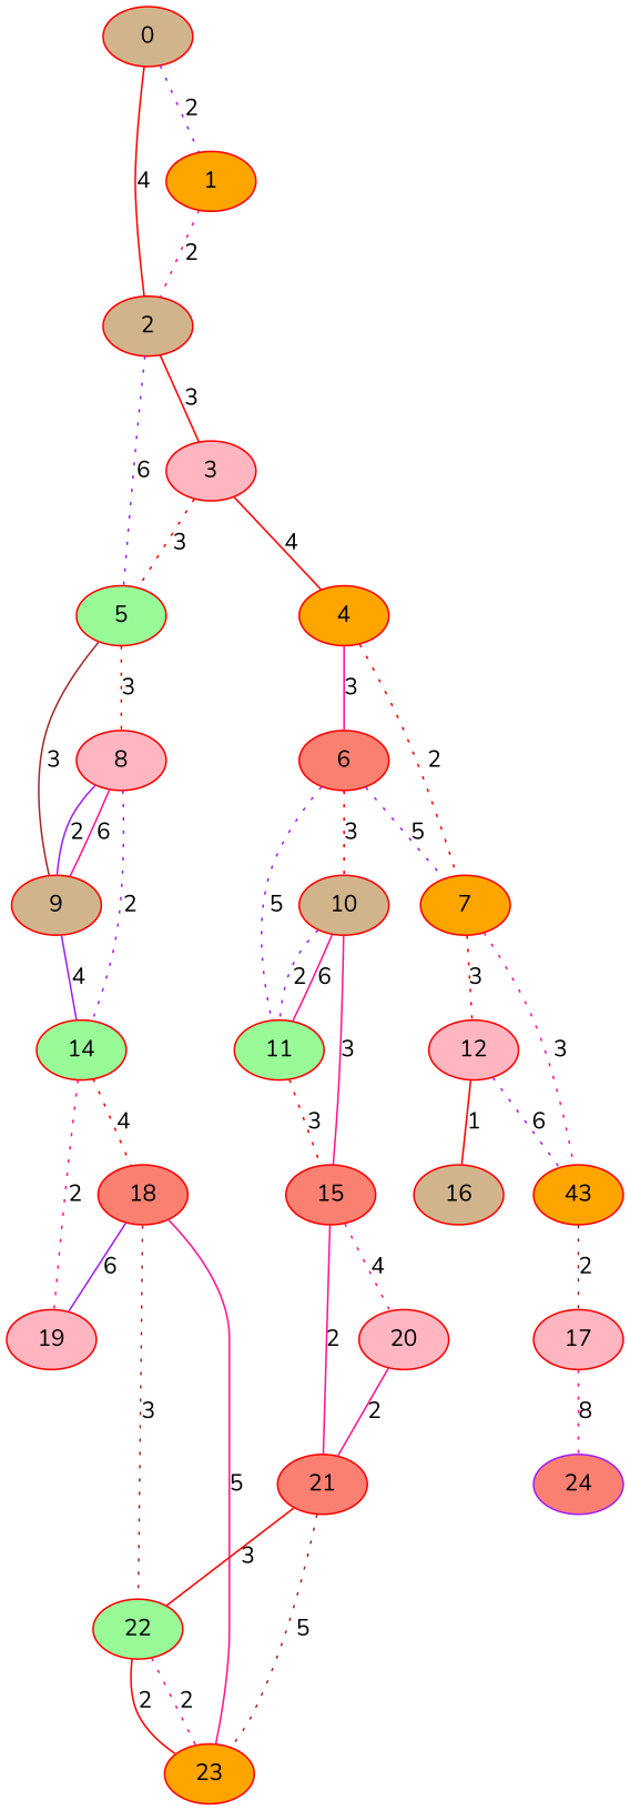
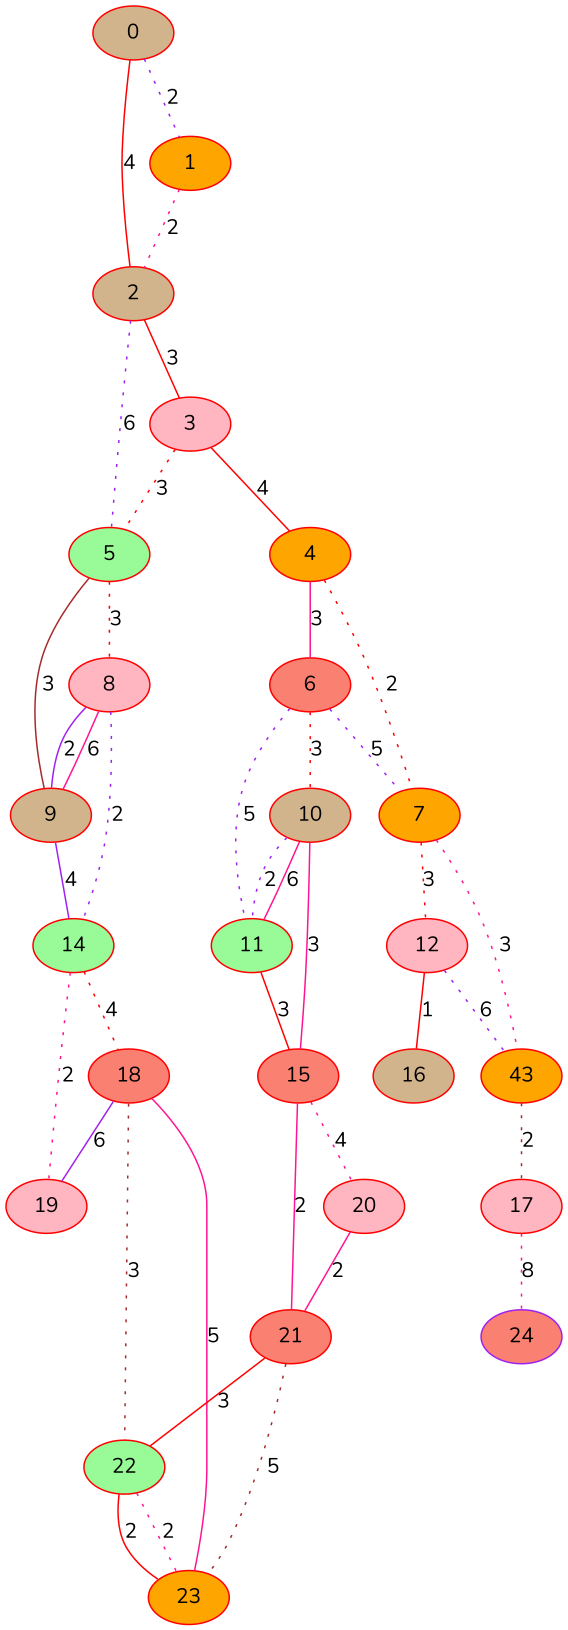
  graph {
    fontname=Nunito
    node [color=red fillcolor=lightpink fontname=Nunito style=filled weight=1]
    edge [color=red fontname=Nunito style=dotted]
    0 [fillcolor=tan]
    1 [fillcolor=orange]
    2 [fillcolor=tan]
    3
    5 [fillcolor=palegreen]
    4 [fillcolor=orange]
    8
    9 [fillcolor=tan]
    6 [fillcolor=salmon]
    7 [fillcolor=orange]
    10 [fillcolor=tan]
    11 [fillcolor=palegreen]
    12
    n14 [fillcolor=orange label=43]
    14 [fillcolor=palegreen]
    15 [fillcolor=salmon]
    16 [fillcolor=tan]
    17
    18 [fillcolor=salmon]
    19
    20
    21 [fillcolor=salmon]
    24 [color=purple fillcolor=salmon weight=4]
    22 [fillcolor=palegreen]
    23 [fillcolor=orange]
    0 -- 1 [color=purple label=2]
    0 -- 2 [label=4 style=solid]
    1 -- 2 [color=deeppink label=2]
    2 -- 3 [label=3 style=solid]
    2 -- 5 [color=purple label=6]
    3 -- 5 [label=3]
    3 -- 4 [label=4 style=solid]
    5 -- 8 [label=3]
    5 -- 9 [color=brown label=3 style=solid]
    4 -- 6 [color=deeppink label=3 style=solid]
    4 -- 7 [label=2]
    8 -- 9 [color=deeppink label=6 style=solid]
    8 -- 9 [color=purple label=2 style=solid]
    8 -- 14 [color=purple label=2]
    9 -- 14 [color=purple label=4 style=solid]
    6 -- 7 [color=purple label=5]
    6 -- 10 [label=3]
    6 -- 11 [color=purple label=5]
    7 -- 12 [label=3]
    7 -- n14 [color=deeppink label=3]
    10 -- 11 [color=purple label=2]
    10 -- 11 [color=deeppink label=6 style=solid]
    10 -- 15 [color=deeppink label=3 style=solid]
-   11 -- 15 [label=3]
+   11 -- 15 [label=3 style=solid]
    12 -- n14 [color=purple label=6]
    12 -- 16 [label=1 style=solid]
    n14 -- 17 [color=brown label=2]
    14 -- 18 [label=4]
    14 -- 19 [color=deeppink label=2]
    15 -- 20 [color=deeppink label=4]
    15 -- 21 [color=deeppink label=2 style=solid]
    17 -- 24 [color=deeppink label=8]
    18 -- 19 [color=purple label=6 style=solid]
    18 -- 22 [color=brown label=3]
    18 -- 23 [color=deeppink label=5 style=solid]
    20 -- 21 [color=deeppink label=2 style=solid]
    21 -- 22 [label=3 style=solid]
    21 -- 23 [color=brown label=5]
    22 -- 23 [label=2 style=solid]
    22 -- 23 [color=deeppink label=2]
  }
